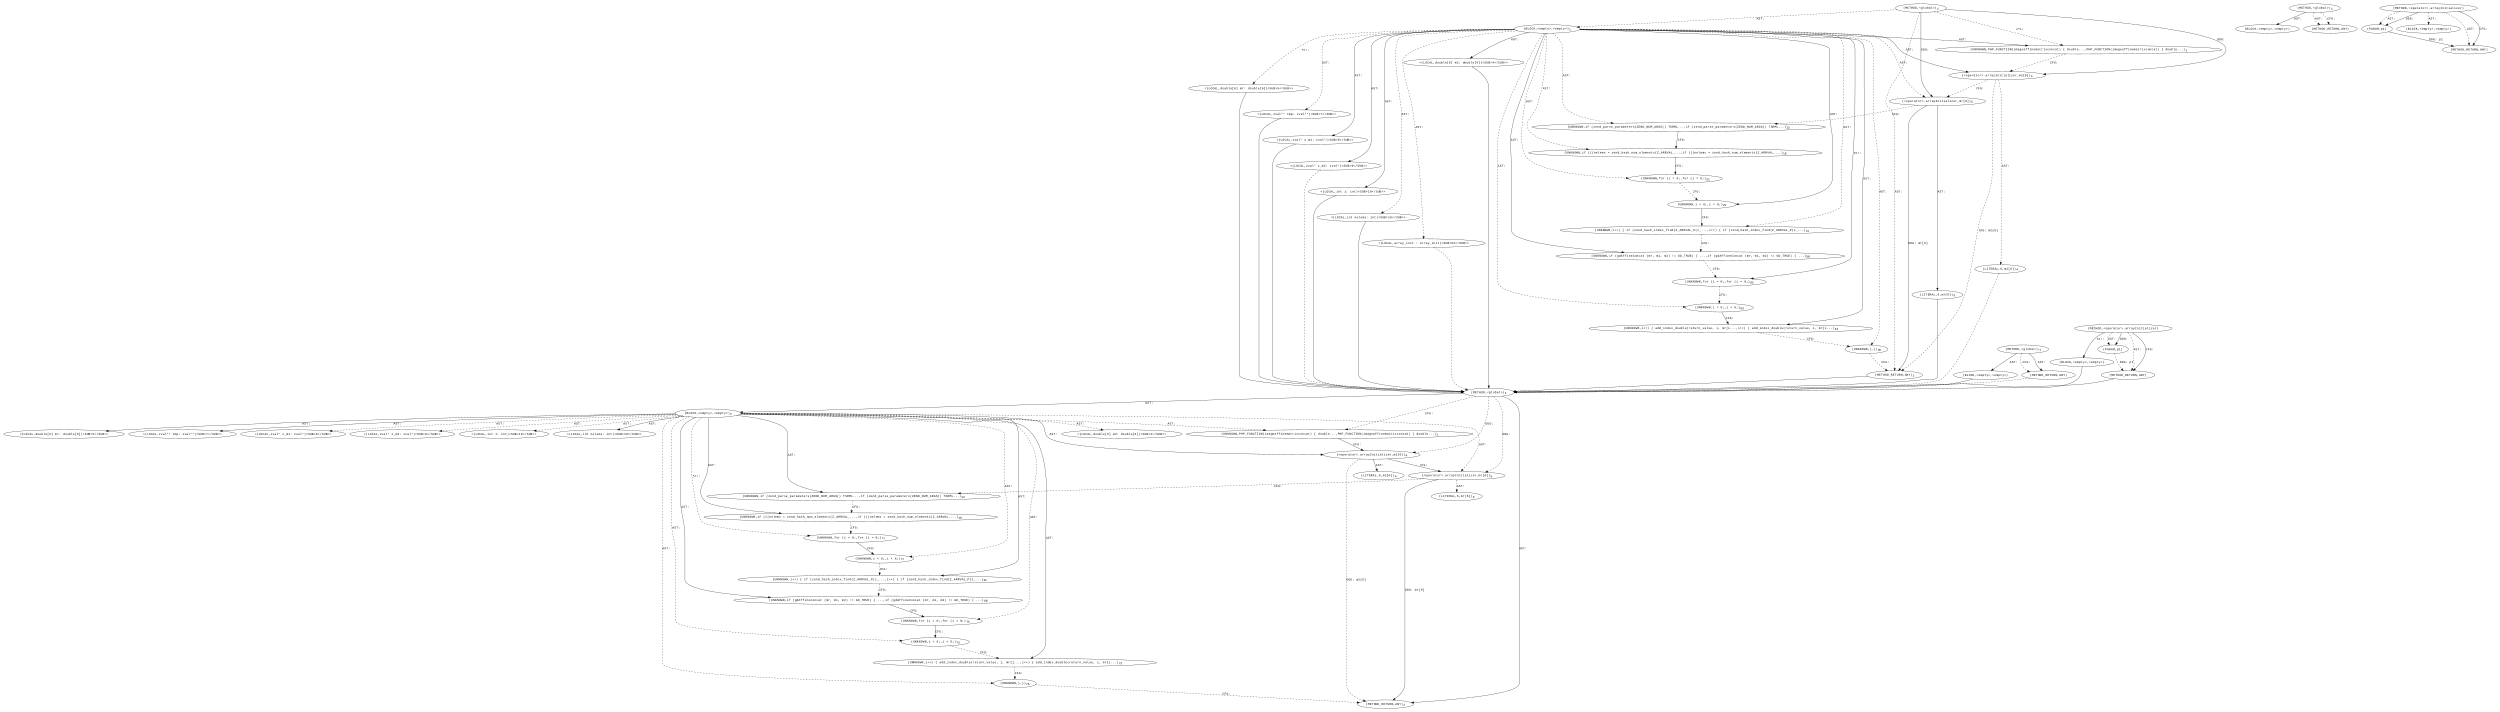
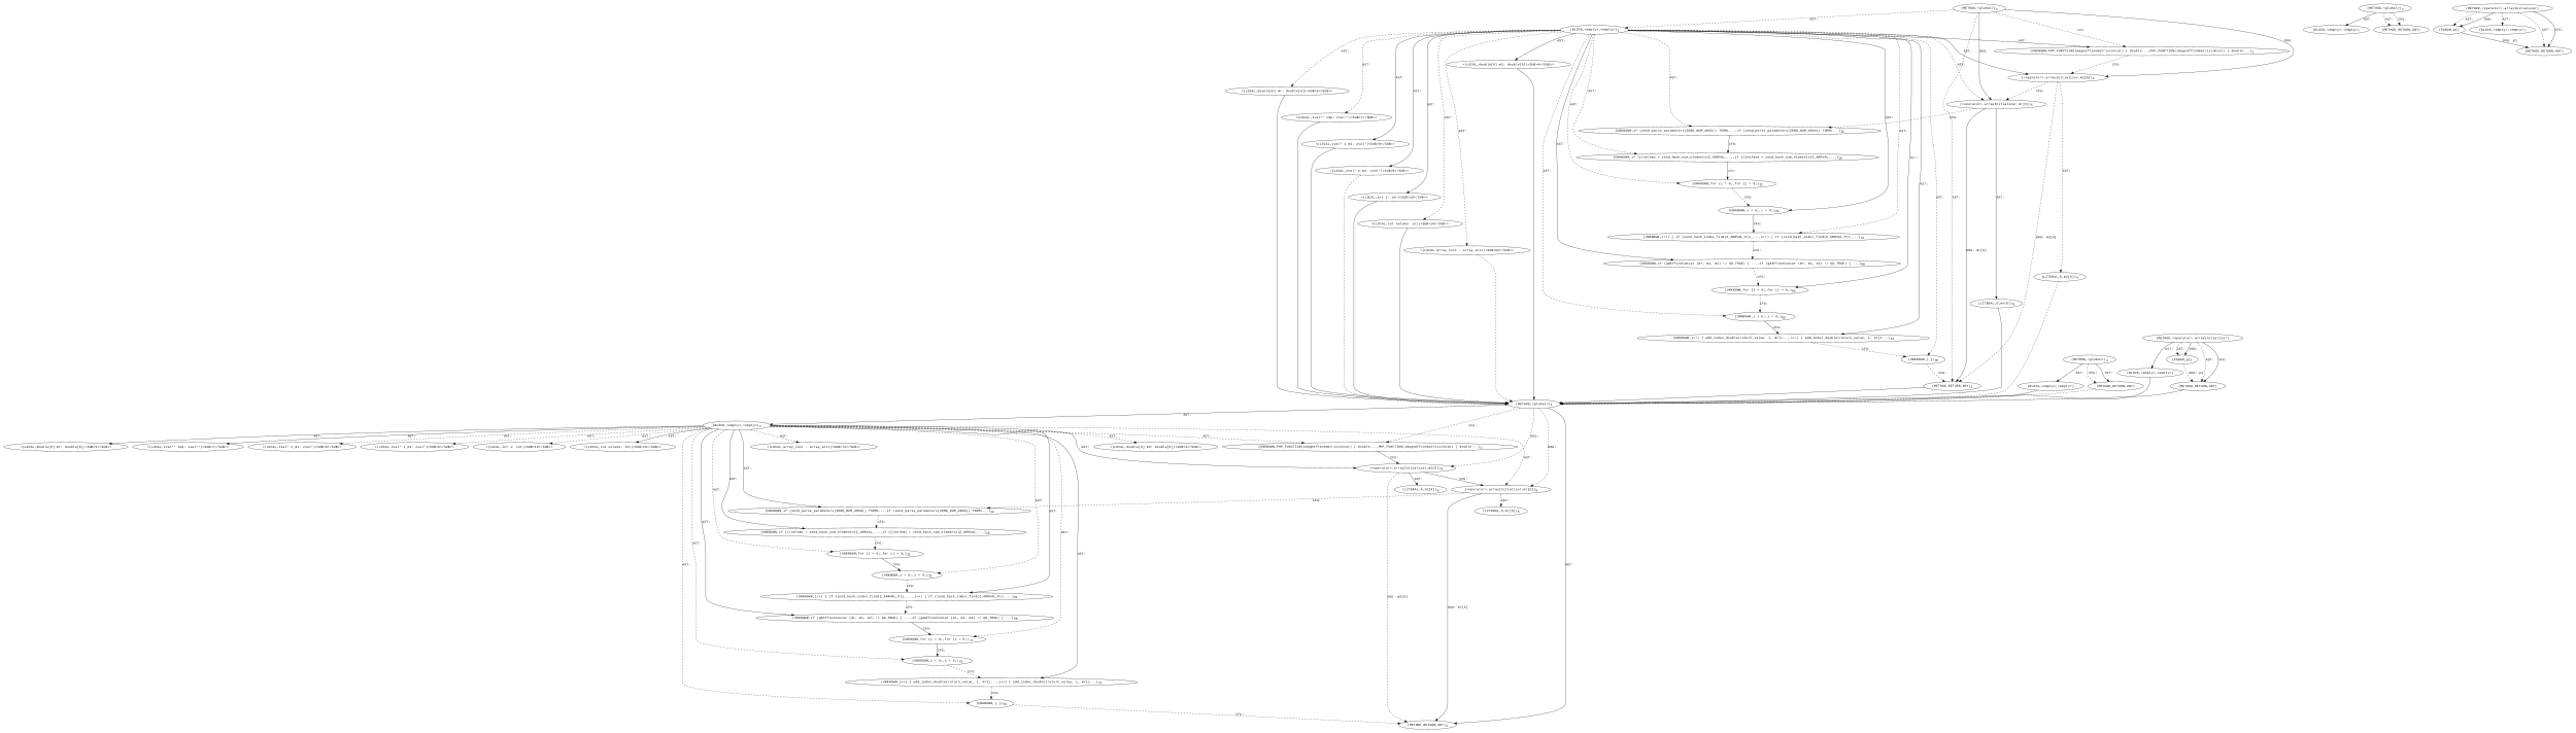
  digraph {
    fontname="Liberation Mono"
    node [fontname="Liberation Mono"]
    edge [style=dashed fontname="Liberation Mono"]
    n1 [label=<(METHOD,&lt;global&gt;)<SUB>1</SUB>>]
    n2 [label=<(BLOCK,&lt;empty&gt;,&lt;empty&gt;)<SUB>1</SUB>>]
    n3 [label=<(UNKNOWN,PHP_FUNCTION(imageaffinematrixconcat) { 	double...,PHP_FUNCTION(imageaffinematrixconcat) { 	double...)<SUB>1</SUB>>]
    n4 [label=<(&lt;operator&gt;.arrayInitializer,m2[6])<SUB>4</SUB>>]
    n5 [label=<(&lt;operator&gt;.arrayInitializer,mr[6])<SUB>5</SUB>>]
    n6 [label=<(METHOD_RETURN,ANY)<SUB>1</SUB>>]
    n7 [label="<(LOCAL,double[6] m2: double[6])<SUB>4</SUB>>"]
    n8 [label="<(LOCAL,double[6] mr: double[6])<SUB>5</SUB>>"]
    n9 [label="<(LOCAL,zval** tmp: zval**)<SUB>7</SUB>>"]
    n10 [label="<(LOCAL,zval* z_m1: zval*)<SUB>8</SUB>>"]
    n11 [label="<(LOCAL,zval* z_m2: zval*)<SUB>9</SUB>>"]
    n12 [label="<(LOCAL,int i: int)<SUB>10</SUB>>"]
    n13 [label="<(LOCAL,int nelems: int)<SUB>10</SUB>>"]
    n14 [label=<(UNKNOWN,if (zend_parse_parameters(ZEND_NUM_ARGS() TSRML...,if (zend_parse_parameters(ZEND_NUM_ARGS() TSRML...)<SUB>12</SUB>>]
    n15 [label=<(UNKNOWN,if (((nelems = zend_hash_num_elements(Z_ARRVAL_...,if (((nelems = zend_hash_num_elements(Z_ARRVAL_...)<SUB>16</SUB>>]
    n16 [label=<(UNKNOWN,for (i = 0;,for (i = 0;)<SUB>21</SUB>>]
    n17 [label=<(UNKNOWN,i &lt; 6;,i &lt; 6;)<SUB>21</SUB>>]
    n18 [label=<(UNKNOWN,i++) { 		if (zend_hash_index_find(Z_ARRVAL_P(z_...,i++) { 		if (zend_hash_index_find(Z_ARRVAL_P(z_...)<SUB>21</SUB>>]
    n19 [label=<(UNKNOWN,if (gdAffineConcat (mr, m1, m2) != GD_TRUE) { 	...,if (gdAffineConcat (mr, m1, m2) != GD_TRUE) { 	...)<SUB>58</SUB>>]
    n20 [label="<(LOCAL,array_init : array_init)<SUB>62</SUB>>"]
    n21 [label=<(UNKNOWN,for (i = 0;,for (i = 0;)<SUB>63</SUB>>]
    n22 [label=<(UNKNOWN,i &lt; 6;,i &lt; 6;)<SUB>63</SUB>>]
    n23 [label=<(UNKNOWN,i++) { 		add_index_double(return_value, i, mr[i...,i++) { 		add_index_double(return_value, i, mr[i...)<SUB>63</SUB>>]
    n24 [label=<(UNKNOWN,},})<SUB>66</SUB>>]
    n25 [label=<(METHOD,&lt;global&gt;)<SUB>1</SUB>>]
    n26 [label=<(LITERAL,6,m2[6])<SUB>4</SUB>>]
    n27 [label=<(LITERAL,6,mr[6])<SUB>5</SUB>>]
    n28 [label=<(METHOD,&lt;global&gt;)<SUB>1</SUB>>]
    n29 [label=<(BLOCK,&lt;empty&gt;,&lt;empty&gt;)>]
    n30 [label=<(METHOD_RETURN,ANY)>]
    n31 [label=<(METHOD,&lt;operator&gt;.arrayInitializer)>]
    n32 [label=<(PARAM,p1)>]
    n33 [label=<(BLOCK,&lt;empty&gt;,&lt;empty&gt;)>]
    n34 [label=<(METHOD_RETURN,ANY)>]
    n35 [label=<(BLOCK,&lt;empty&gt;,&lt;empty&gt;)<SUB>1</SUB>>]
    n36 [label=<(UNKNOWN,PHP_FUNCTION(imageaffinematrixconcat) { 	double...,PHP_FUNCTION(imageaffinematrixconcat) { 	double...)<SUB>1</SUB>>]
    n37 [label=<(&lt;operator&gt;.arrayInitializer,m2[6])<SUB>4</SUB>>]
    n38 [label=<(&lt;operator&gt;.arrayInitializer,mr[6])<SUB>5</SUB>>]
    n39 [label=<(METHOD_RETURN,ANY)<SUB>1</SUB>>]
    n40 [label="<(LOCAL,double[6] m2: double[6])<SUB>4</SUB>>"]
    n41 [label="<(LOCAL,double[6] mr: double[6])<SUB>5</SUB>>"]
    n42 [label="<(LOCAL,zval** tmp: zval**)<SUB>7</SUB>>"]
    n43 [label="<(LOCAL,zval* z_m1: zval*)<SUB>8</SUB>>"]
    n44 [label="<(LOCAL,zval* z_m2: zval*)<SUB>9</SUB>>"]
    n45 [label="<(LOCAL,int i: int)<SUB>10</SUB>>"]
    n46 [label="<(LOCAL,int nelems: int)<SUB>10</SUB>>"]
    n47 [label=<(UNKNOWN,if (zend_parse_parameters(ZEND_NUM_ARGS() TSRML...,if (zend_parse_parameters(ZEND_NUM_ARGS() TSRML...)<SUB>12</SUB>>]
    n48 [label=<(UNKNOWN,if (((nelems = zend_hash_num_elements(Z_ARRVAL_...,if (((nelems = zend_hash_num_elements(Z_ARRVAL_...)<SUB>16</SUB>>]
    n49 [label=<(UNKNOWN,for (i = 0;,for (i = 0;)<SUB>21</SUB>>]
    n50 [label=<(UNKNOWN,i &lt; 6;,i &lt; 6;)<SUB>21</SUB>>]
    n51 [label=<(UNKNOWN,i++) { 		if (zend_hash_index_find(Z_ARRVAL_P(z_...,i++) { 		if (zend_hash_index_find(Z_ARRVAL_P(z_...)<SUB>21</SUB>>]
    n52 [label=<(UNKNOWN,if (gdAffineConcat (mr, m1, m2) != GD_TRUE) { 	...,if (gdAffineConcat (mr, m1, m2) != GD_TRUE) { 	...)<SUB>68</SUB>>]
+   n53 [label="<(LOCAL,array_init : array_init)<SUB>72</SUB>>"]
    n54 [label=<(UNKNOWN,for (i = 0;,for (i = 0;)<SUB>73</SUB>>]
    n55 [label=<(UNKNOWN,i &lt; 6;,i &lt; 6;)<SUB>73</SUB>>]
    n56 [label=<(UNKNOWN,i++) { 		add_index_double(return_value, i, mr[i...,i++) { 		add_index_double(return_value, i, mr[i...)<SUB>73</SUB>>]
    n57 [label=<(UNKNOWN,},})<SUB>76</SUB>>]
    n58 [label=<(LITERAL,6,m2[6])<SUB>4</SUB>>]
    n59 [label=<(LITERAL,6,mr[6])<SUB>5</SUB>>]
    n60 [label=<(METHOD,&lt;global&gt;)<SUB>1</SUB>>]
    n61 [label=<(BLOCK,&lt;empty&gt;,&lt;empty&gt;)>]
    n62 [label=<(METHOD_RETURN,ANY)>]
    n63 [label=<(METHOD,&lt;operator&gt;.arrayInitializer)>]
    n64 [label=<(PARAM,p1)>]
    n65 [label=<(BLOCK,&lt;empty&gt;,&lt;empty&gt;)>]
    n66 [label=<(METHOD_RETURN,ANY)>]
    n1 -> n2 [label="AST: "]
    n1 -> n3 [label="CFG: "]
    n1 -> n4 [label="DDG: " style=solid]
    n1 -> n5 [label="DDG: " style=solid]
    n1 -> n6 [label="AST: "]
    n2 -> n3 [label="AST: " style=solid]
    n2 -> n4 [label="AST: " style=solid]
    n2 -> n5 [label="AST: "]
    n2 -> n7 [label="AST: " style=solid]
    n2 -> n8 [label="AST: "]
    n2 -> n9 [label="AST: "]
    n2 -> n10 [label="AST: " style=solid]
    n2 -> n11 [label="AST: " style=solid]
    n2 -> n12 [label="AST: " style=solid]
    n2 -> n13 [label="AST: "]
    n2 -> n14 [label="AST: "]
    n2 -> n15 [label="AST: "]
    n2 -> n16 [label="AST: "]
    n2 -> n17 [label="AST: " style=solid]
    n2 -> n18 [label="AST: "]
    n2 -> n19 [label="AST: " style=solid]
    n2 -> n20 [label="AST: "]
    n2 -> n21 [label="AST: " style=solid]
    n2 -> n22 [label="AST: "]
    n2 -> n23 [label="AST: " style=solid]
    n2 -> n24 [label="AST: "]
    n3 -> n4 [label="CFG: "]
    n4 -> n5 [label="CFG: "]
    n4 -> n6 [label="DDG: m2[6]"]
    n4 -> n26 [label="AST: "]
    n5 -> n6 [label="DDG: mr[6]" style=solid]
    n5 -> n14 [label="CFG: "]
    n5 -> n27 [label="AST: " style=solid]
    n6 -> n25 [style=solid]
    n7 -> n25 [style=solid]
    n8 -> n25 [style=solid]
    n9 -> n25 [style=solid]
    n10 -> n25 [style=solid]
    n11 -> n25
    n12 -> n25 [style=solid]
    n13 -> n25 [style=solid]
    n14 -> n15 [label="CFG: " style=solid]
    n15 -> n16 [label="CFG: " style=solid]
    n16 -> n17 [label="CFG: "]
    n17 -> n18 [label="CFG: " style=solid]
    n18 -> n19 [label="CFG: "]
    n19 -> n21 [label="CFG: "]
    n20 -> n25
    n21 -> n22 [label="CFG: "]
    n22 -> n23 [label="CFG: " style=solid]
    n23 -> n24 [label="CFG: "]
    n24 -> n6 [label="CFG: "]
    n25 -> n35 [label="AST: " style=solid]
    n25 -> n36 [label="CFG: "]
    n25 -> n37 [label="DDG: "]
    n25 -> n38 [label="DDG: "]
    n25 -> n39 [label="AST: " style=solid]
    n26 -> n25
    n27 -> n25 [style=solid]
    n28 -> n29 [label="AST: " style=solid]
    n28 -> n30 [label="AST: " style=solid]
    n28 -> n30 [label="CFG: "]
    n29 -> n25 [style=solid]
    n30 -> n25
    n31 -> n32 [label="AST: "]
    n31 -> n32 [label="DDG: " style=solid]
    n31 -> n33 [label="AST: " style=solid]
    n31 -> n34 [label="AST: "]
    n31 -> n34 [label="CFG: " style=solid]
    n32 -> n34 [label="DDG: p1"]
    n33 -> n25 [style=solid]
    n34 -> n25 [style=solid]
    n35 -> n36 [label="AST: "]
    n35 -> n37 [label="AST: " style=solid]
    n35 -> n38 [label="AST: "]
    n35 -> n40 [label="AST: "]
    n35 -> n41 [label="AST: " style=solid]
    n35 -> n42 [label="AST: " style=solid]
    n35 -> n43 [label="AST: "]
    n35 -> n44 [label="AST: "]
    n35 -> n45 [label="AST: "]
    n35 -> n46 [label="AST: " style=solid]
    n35 -> n47 [label="AST: " style=solid]
    n35 -> n48 [label="AST: " style=solid]
    n35 -> n49 [label="AST: "]
    n35 -> n50 [label="AST: "]
    n35 -> n51 [label="AST: " style=solid]
    n35 -> n52 [label="AST: " style=solid]
+   n35 -> n53 [label="AST: "]
    n35 -> n54 [label="AST: "]
    n35 -> n55 [label="AST: "]
    n35 -> n56 [label="AST: " style=solid]
    n35 -> n57 [label="AST: "]
    n36 -> n37 [label="CFG: " style=solid]
    n37 -> n38 [label="CFG: " style=solid]
    n37 -> n39 [label="DDG: m2[6]"]
    n37 -> n58 [label="AST: " style=solid]
    n38 -> n39 [label="DDG: mr[6]" style=solid]
    n38 -> n47 [label="CFG: "]
    n38 -> n59 [label="AST: "]
    n47 -> n48 [label="CFG: "]
    n48 -> n49 [label="CFG: "]
    n49 -> n50 [label="CFG: " style=solid]
    n50 -> n51 [label="CFG: "]
    n51 -> n52 [label="CFG: "]
    n52 -> n54 [label="CFG: " style=solid]
    n54 -> n55 [label="CFG: " style=solid]
    n55 -> n56 [label="CFG: "]
    n56 -> n57 [label="CFG: "]
    n57 -> n39 [label="CFG: "]
    n60 -> n61 [label="AST: " style=solid]
    n60 -> n62 [label="AST: "]
    n60 -> n62 [label="CFG: "]
    n63 -> n64 [label="AST: "]
    n63 -> n64 [label="DDG: " style=solid]
    n63 -> n65 [label="AST: "]
    n63 -> n66 [label="AST: "]
    n63 -> n66 [label="CFG: " style=solid]
    n64 -> n66 [label="DDG: p1" style=solid]
  }
